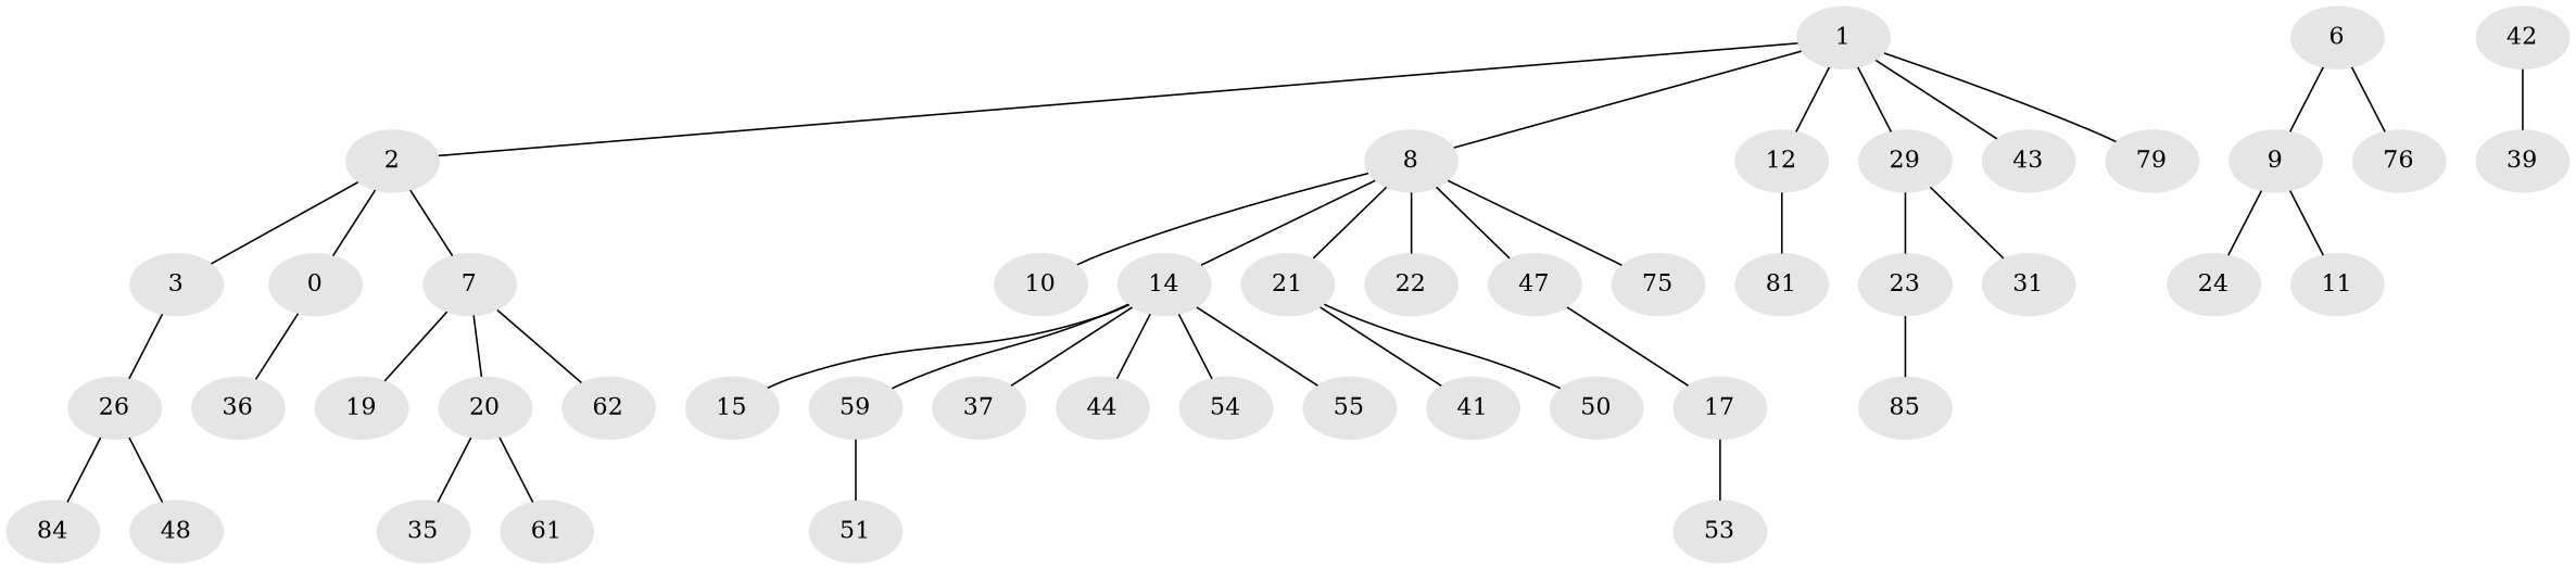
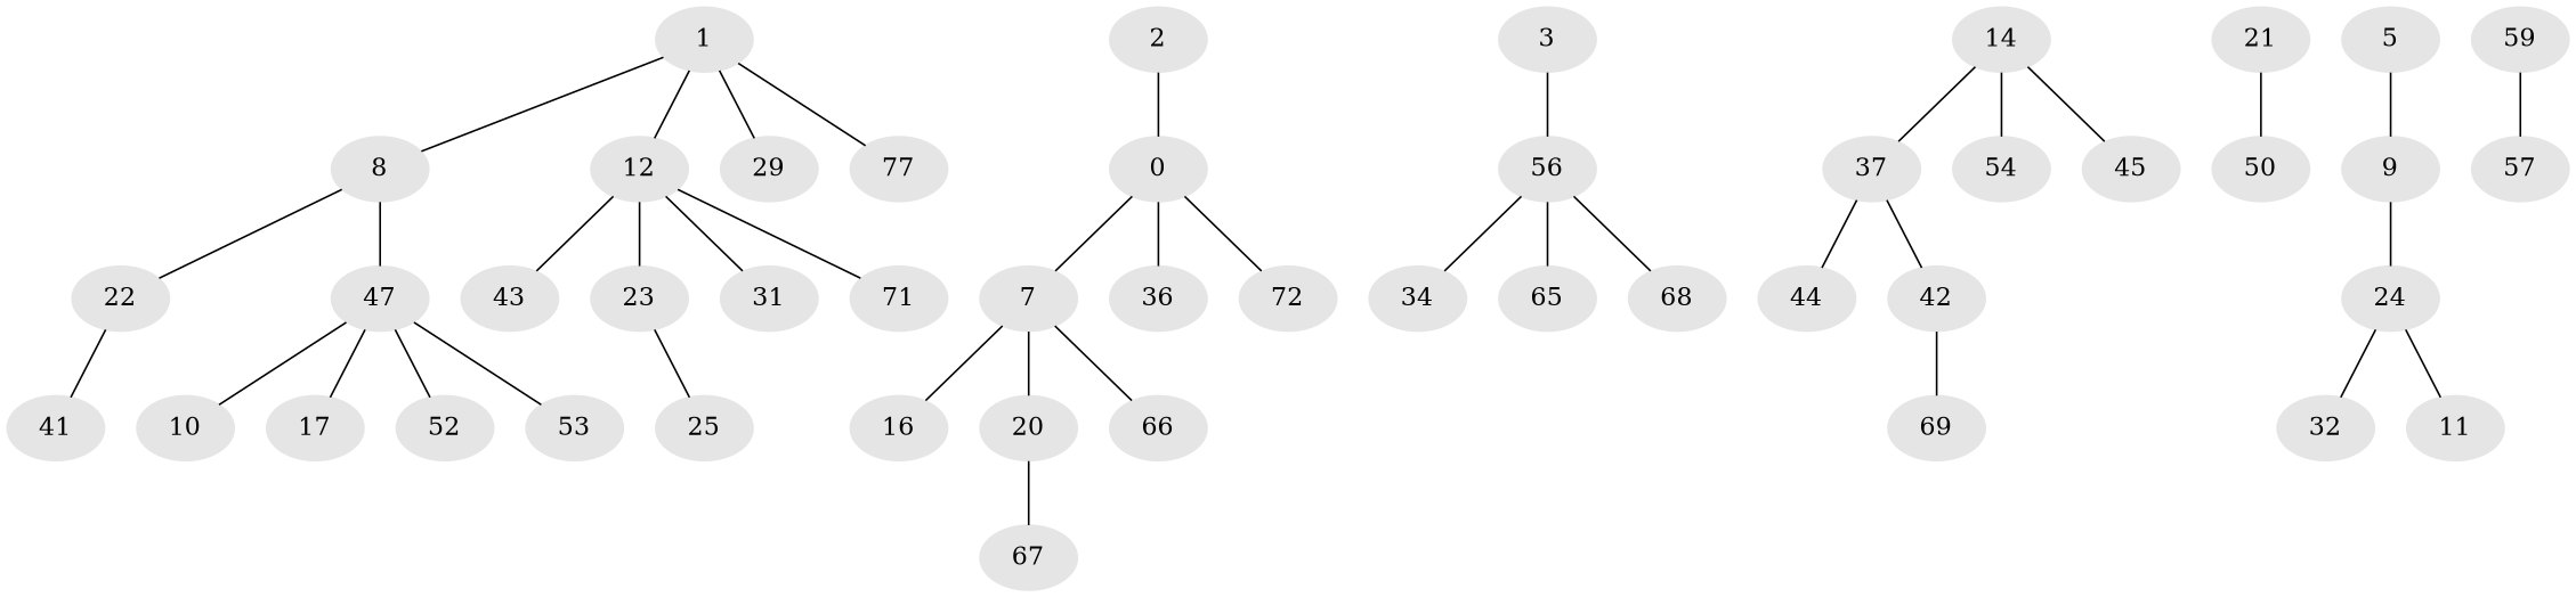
  graph {
    node [color=gray90 style=filled]
    1 [super="+4"]
    2 [super="+49"]
    8 [super="+13"]
    12 [super="+20"]
    29 [super="+73"]
    43
-   77 [label=79]
+   77
    3
    n9 [label=0 super="+39"]
    10
    14 [super="+27"]
    21 [super="+33"]
    22
    47 [super="+74"]
-   75
    23 [super="+38"]
    31 [super="+64"]
-   71 [label=81]
-   26 [super="+41"]
+   71
+   26 [super="+41" label=56]
    7 [super="+11"]
    n21 [label=36]
-   6 [super="+36"]
+   72
+   6 [super="+36" label=5]
    9
-   76
-   34 [label=84]
-   68 [label=48]
-   16 [super="+40" label=19]
+   34
+   65
+   68
+   16 [super="+40"]
    n30 [label=20 super="+60"]
-   62
+   62 [label=66]
    24 [super="+56"]
-   35 [super="+48"]
-   67 [label=61]
-   15 [super="+18"]
+   67
    n36 [label=59]
    37 [super="+46"]
    44 [super="+63"]
    54
-   55
+   55 [label=45]
    17 [super="+57"]
    n42 [label=41]
    50
+   52
    53 [super="+59"]
+   32
    n47 [label=11]
-   25 [label=85]
-   51 [super="+58"]
+   25
+   51 [super="+58" label=57]
    42
-   69 [label=39]
-   1 -- 2
+   69
    1 -- 8
    1 -- 12
    1 -- 29
-   1 -- 43
+   12 -- 43
    1 -- 77
-   2 -- 3
    2 -- n9
-   8 -- 10
-   8 -- 14
-   8 -- 21
+   47 -- 10
    8 -- 22
    8 -- 47
-   8 -- 75
-   29 -- 23
-   29 -- 31
+   12 -- 23
+   12 -- 31
    12 -- 71
    3 -- 26
-   2 -- 7
+   n9 -- 7
    n9 -- n21
-   14 -- 15
-   14 -- n36
+   n9 -- 72
    14 -- 37
-   14 -- 44
+   37 -- 44
    14 -- 54
    14 -- 55
-   21 -- n42
+   22 -- n42
    21 -- 50
    47 -- 17
-   17 -- 53
+   47 -- 52
+   47 -- 53
    23 -- 25
    26 -- 34
+   26 -- 65
    26 -- 68
    7 -- 16
    7 -- n30
    7 -- 62
    6 -- 9
-   6 -- 76
    9 -- 24
-   n30 -- 35
    n30 -- 67
-   9 -- n47
+   24 -- 32
+   24 -- n47
    n36 -- 51
+   37 -- 42
    42 -- 69
  }
